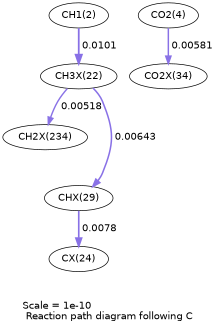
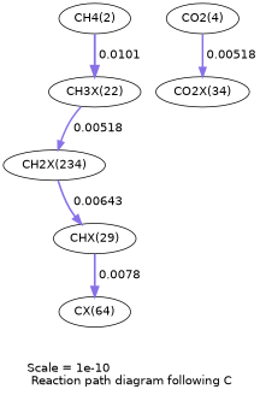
  digraph {
    fontname=Helvetica
    label="Scale = 1e-10\l Reaction path diagram following C"
    node [fontname=Helvetica]
    edge [color="0.7, 0.506, 0.9" fontname=Helvetica]
-   n1 [label="CH1(2)"]
+   n1 [label="CH4(2)"]
    n2 [label="CH3X(22)"]
    n3 [label="CH2X(234)"]
    n4 [label="CHX(29)"]
-   n5 [label="CX(24)"]
+   n5 [label="CX(64)"]
    n6 [label="CO2(4)"]
    n7 [label="CO2X(34)"]
    n1 -> n2 [arrowsize=1.27 color="0.7, 0.51, 0.9" label=" 0.0101" penwidth=2.53]
    n2 -> n3 [arrowsize=1.01 color="0.7, 0.505, 0.9" label=" 0.00518" penwidth=2.03]
-   n2 -> n4 [arrowsize=1.09 label=" 0.00643" penwidth=2.19]
+   n3 -> n4 [arrowsize=1.09 label=" 0.00643" penwidth=2.19]
    n4 -> n5 [arrowsize=1.17 color="0.7, 0.508, 0.9" label=" 0.0078" penwidth=2.34]
-   n6 -> n7 [arrowsize=1.06 label=" 0.00581" penwidth=2.11]
+   n6 -> n7 [arrowsize=1.06 label=" 0.00518" penwidth=2.11]
  }
